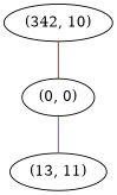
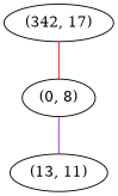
  graph {
-   "(342, 10)"
-   "(0, 0)"
+   "(342, 10)" [label="(342, 17)"]
+   "(0, 0)" [label="(0, 8)"]
    "(13, 11)"
    "(342, 10)" -- "(0, 0)" [color=red weight=1]
    "(0, 0)" -- "(13, 11)" [color=purple weight=4]
  }
